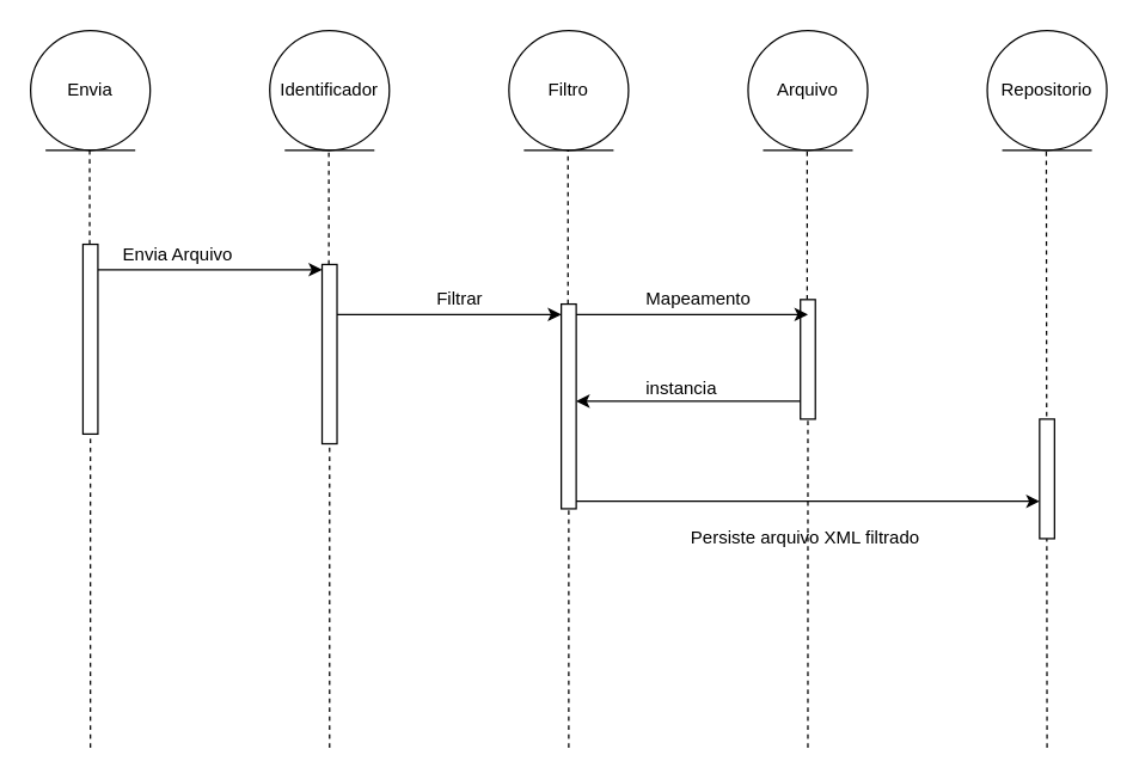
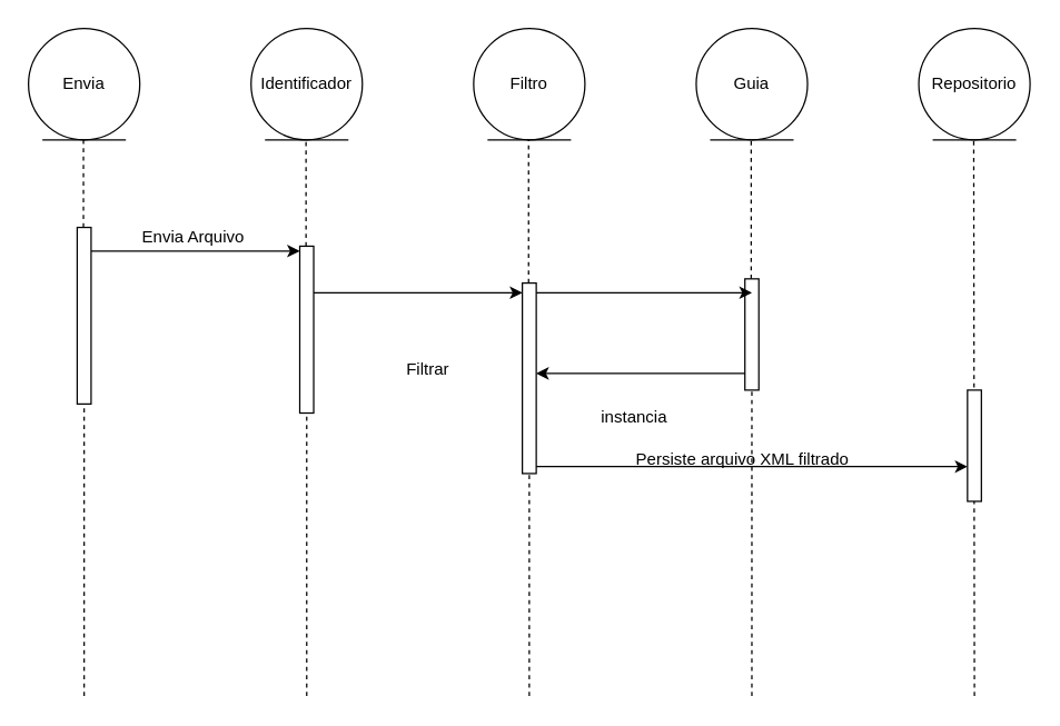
  <mxCell id="0" />
  <mxCell id="1" parent="0" />
  <mxCell id="2" value="Envia" style="ellipse;shape=umlEntity;whiteSpace=wrap;html=1;" parent="1" vertex="1"><mxGeometry x="20" y="20" width="80" height="80" as="geometry" /></mxCell>
  <mxCell id="3" value="Identificador" style="ellipse;shape=umlEntity;whiteSpace=wrap;html=1;" parent="1" vertex="1"><mxGeometry x="180" y="20" width="80" height="80" as="geometry" /></mxCell>
  <mxCell id="4" value="Filtro" style="ellipse;shape=umlEntity;whiteSpace=wrap;html=1;" parent="1" vertex="1"><mxGeometry x="340" y="20" width="80" height="80" as="geometry" /></mxCell>
- <mxCell id="5" value="Arquivo" style="ellipse;shape=umlEntity;whiteSpace=wrap;html=1;" parent="1" vertex="1"><mxGeometry x="500" y="20" width="80" height="80" as="geometry" /></mxCell>
+ <mxCell id="5" value="Guia" style="ellipse;shape=umlEntity;whiteSpace=wrap;html=1;" parent="1" vertex="1"><mxGeometry x="500" y="20" width="80" height="80" as="geometry" /></mxCell>
  <mxCell id="6" value="" style="endArrow=none;dashed=1;html=1;" parent="1" edge="1" source="24"><mxGeometry width="50" height="50" relative="1" as="geometry"><mxPoint x="60" y="500" as="sourcePoint" /><mxPoint x="59.5" y="100" as="targetPoint" /></mxGeometry></mxCell>
  <mxCell id="7" value="" style="endArrow=none;dashed=1;html=1;" parent="1" source="10" edge="1"><mxGeometry width="50" height="50" relative="1" as="geometry"><mxPoint x="220" y="500" as="sourcePoint" /><mxPoint x="219.5" y="100" as="targetPoint" /></mxGeometry></mxCell>
  <mxCell id="8" value="" style="endArrow=none;dashed=1;html=1;" parent="1" source="12" edge="1"><mxGeometry width="50" height="50" relative="1" as="geometry"><mxPoint x="380" y="500" as="sourcePoint" /><mxPoint x="379.5" y="100" as="targetPoint" /></mxGeometry></mxCell>
  <mxCell id="9" value="" style="endArrow=none;dashed=1;html=1;" parent="1" source="14" edge="1"><mxGeometry width="50" height="50" relative="1" as="geometry"><mxPoint x="540" y="500" as="sourcePoint" /><mxPoint x="539.5" y="100" as="targetPoint" /></mxGeometry></mxCell>
  <mxCell id="10" value="" style="html=1;points=[];perimeter=orthogonalPerimeter;" parent="1" vertex="1"><mxGeometry x="215" y="176.5" width="10" height="120" as="geometry" /></mxCell>
  <mxCell id="11" value="" style="endArrow=none;dashed=1;html=1;" parent="1" target="10" edge="1"><mxGeometry width="50" height="50" relative="1" as="geometry"><mxPoint x="220" y="500" as="sourcePoint" /><mxPoint x="219.5" y="100" as="targetPoint" /></mxGeometry></mxCell>
  <mxCell id="12" value="" style="html=1;points=[];perimeter=orthogonalPerimeter;" parent="1" vertex="1"><mxGeometry x="375" y="203" width="10" height="137" as="geometry" /></mxCell>
  <mxCell id="13" value="" style="endArrow=none;dashed=1;html=1;" parent="1" target="12" edge="1"><mxGeometry width="50" height="50" relative="1" as="geometry"><mxPoint x="380" y="500" as="sourcePoint" /><mxPoint x="379.5" y="100" as="targetPoint" /></mxGeometry></mxCell>
  <mxCell id="14" value="" style="html=1;points=[];perimeter=orthogonalPerimeter;" parent="1" vertex="1"><mxGeometry x="535" y="200" width="10" height="80" as="geometry" /></mxCell>
  <mxCell id="15" value="" style="endArrow=none;dashed=1;html=1;" parent="1" target="14" edge="1"><mxGeometry width="50" height="50" relative="1" as="geometry"><mxPoint x="540" y="500" as="sourcePoint" /><mxPoint x="539.5" y="100" as="targetPoint" /></mxGeometry></mxCell>
  <mxCell id="16" value="" style="endArrow=classic;html=1;" edge="1" parent="1" target="10"><mxGeometry width="50" height="50" relative="1" as="geometry"><mxPoint x="65" y="180" as="sourcePoint" /><mxPoint x="115" y="130" as="targetPoint" /></mxGeometry></mxCell>
- <mxCell id="17" value="Envia Arquivo" style="text;html=1;resizable=0;points=[];autosize=1;align=left;verticalAlign=top;spacingTop=-4;" vertex="1" parent="1"><mxGeometry x="80" y="160" width="90" height="20" as="geometry" /></mxCell>
+ <mxCell id="17" value="Envia Arquivo" style="text;html=1;resizable=0;points=[];autosize=1;align=left;verticalAlign=top;spacingTop=-4;" vertex="1" parent="1"><mxGeometry x="100" y="160" width="90" height="20" as="geometry" /></mxCell>
  <mxCell id="18" value="" style="endArrow=classic;html=1;" edge="1" parent="1" target="12"><mxGeometry width="50" height="50" relative="1" as="geometry"><mxPoint x="225" y="210" as="sourcePoint" /><mxPoint x="455" y="-10" as="targetPoint" /></mxGeometry></mxCell>
  <mxCell id="19" value="" style="endArrow=classic;html=1;entryX=0.5;entryY=0.125;entryDx=0;entryDy=0;entryPerimeter=0;" edge="1" parent="1" target="14"><mxGeometry width="50" height="50" relative="1" as="geometry"><mxPoint x="385" y="210" as="sourcePoint" /><mxPoint x="435" y="160" as="targetPoint" /><Array as="points" /></mxGeometry></mxCell>
- <mxCell id="20" value="Filtrar" style="text;html=1;resizable=0;points=[];autosize=1;align=left;verticalAlign=top;spacingTop=-4;" vertex="1" parent="1"><mxGeometry x="290" y="190" width="50" height="20" as="geometry" /></mxCell>
- <mxCell id="21" value="Mapeamento" style="text;html=1;resizable=0;points=[];autosize=1;align=left;verticalAlign=top;spacingTop=-4;" vertex="1" parent="1"><mxGeometry x="430" y="190" width="90" height="20" as="geometry" /></mxCell>
+ <mxCell id="20" value="Filtrar" style="text;html=1;resizable=0;points=[];autosize=1;align=left;verticalAlign=top;spacingTop=-4;" vertex="1" parent="1"><mxGeometry x="290" y="255" width="50" height="20" as="geometry" /></mxCell>
  <mxCell id="22" value="" style="endArrow=classic;html=1;" edge="1" parent="1" target="12"><mxGeometry width="50" height="50" relative="1" as="geometry"><mxPoint x="535" y="268" as="sourcePoint" /><mxPoint x="585" y="218" as="targetPoint" /></mxGeometry></mxCell>
- <mxCell id="23" value="instancia" style="text;html=1;resizable=0;points=[];autosize=1;align=left;verticalAlign=top;spacingTop=-4;" vertex="1" parent="1"><mxGeometry x="430" y="250" width="60" height="20" as="geometry" /></mxCell>
+ <mxCell id="23" value="instancia" style="text;html=1;resizable=0;points=[];autosize=1;align=left;verticalAlign=top;spacingTop=-4;" vertex="1" parent="1"><mxGeometry x="430" y="290" width="60" height="20" as="geometry" /></mxCell>
  <mxCell id="24" value="" style="html=1;points=[];perimeter=orthogonalPerimeter;" parent="1" vertex="1"><mxGeometry x="55" y="163" width="10" height="127" as="geometry" /></mxCell>
  <mxCell id="25" value="" style="endArrow=none;dashed=1;html=1;" edge="1" parent="1" target="24"><mxGeometry width="50" height="50" relative="1" as="geometry"><mxPoint x="60" y="500" as="sourcePoint" /><mxPoint x="59.5" y="100" as="targetPoint" /></mxGeometry></mxCell>
  <mxCell id="26" value="Repositorio" style="ellipse;shape=umlEntity;whiteSpace=wrap;html=1;" vertex="1" parent="1"><mxGeometry x="660" y="20" width="80" height="80" as="geometry" /></mxCell>
  <mxCell id="27" value="" style="endArrow=none;dashed=1;html=1;" edge="1" parent="1"><mxGeometry width="50" height="50" relative="1" as="geometry"><mxPoint x="700" y="500" as="sourcePoint" /><mxPoint x="699.5" y="100" as="targetPoint" /></mxGeometry></mxCell>
  <mxCell id="28" value="" style="endArrow=classic;html=1;" edge="1" parent="1" target="29"><mxGeometry width="50" height="50" relative="1" as="geometry"><mxPoint x="385" y="335" as="sourcePoint" /><mxPoint x="435" y="285" as="targetPoint" /></mxGeometry></mxCell>
  <mxCell id="29" value="" style="html=1;points=[];perimeter=orthogonalPerimeter;" vertex="1" parent="1"><mxGeometry x="695" y="280" width="10" height="80" as="geometry" /></mxCell>
- <mxCell id="30" value="Persiste arquivo XML filtrado" style="text;html=1;resizable=0;points=[];autosize=1;align=left;verticalAlign=top;spacingTop=-4;" vertex="1" parent="1"><mxGeometry x="460" y="350" width="170" height="20" as="geometry" /></mxCell>
+ <mxCell id="30" value="Persiste arquivo XML filtrado" style="text;html=1;resizable=0;points=[];autosize=1;align=left;verticalAlign=top;spacingTop=-4;" vertex="1" parent="1"><mxGeometry x="455" y="320" width="170" height="20" as="geometry" /></mxCell>
